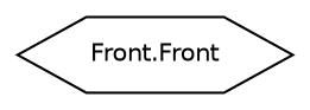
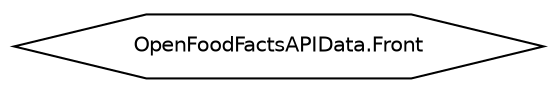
  digraph {
    rankdir=LR
-   n1 [color=black fillcolor=white fontname=Helvetica fontsize=10 height=0.2 label="Front.Front" shape=hexagon style=filled width=0.4]
+   n1 [color=black fillcolor=white fontname=Helvetica fontsize=10 height=0.2 label="OpenFoodFactsAPIData.Front" shape=hexagon style=filled width=0.4]
  }
